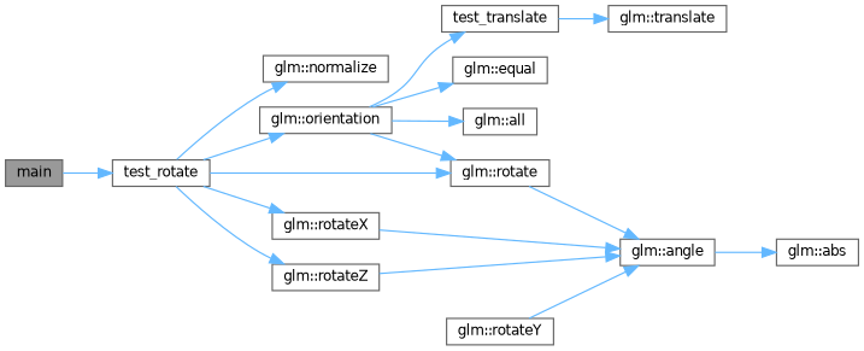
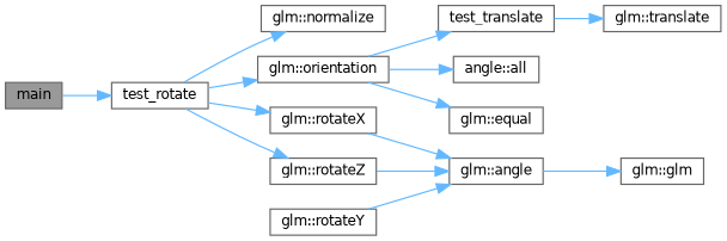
  digraph {
    rankdir=LR
    node [color=grey40 fillcolor=white fontname=Helvetica fontsize=10 shape=box style=filled]
    edge [color=steelblue1 fontname=Helvetica fontsize=10 labelfontname=Helvetica labelfontsize=10 style=solid]
    n1 [color=gray40 fillcolor=grey60 fontcolor=black height=0.2 label=main width=0.4]
    n2 [height=0.2 label=test_rotate width=0.4]
    n3 [height=0.2 label="glm::normalize" width=0.4]
    n4 [height=0.2 label="glm::orientation" width=0.4]
-   n5 [height=0.2 label="glm::rotate" width=0.4]
    n6 [height=0.2 label="glm::rotateX" width=0.4]
    n7 [height=0.2 label="glm::rotateZ" width=0.4]
    n8 [height=0.2 label=test_translate width=0.4]
    n9 [height=0.2 label="glm::translate" width=0.4]
-   n10 [height=0.2 label="glm::all" width=0.4]
+   n10 [height=0.2 label="angle::all" width=0.4]
    n11 [height=0.2 label="glm::equal" width=0.4]
    n12 [height=0.2 label="glm::angle" width=0.4]
    n13 [height=0.2 label="glm::rotateY" width=0.4]
-   n14 [height=0.2 label="glm::abs" width=0.4]
+   n14 [height=0.2 label="glm::glm" width=0.4]
    n1 -> n2
    n2 -> n3
    n2 -> n4
-   n2 -> n5
    n2 -> n6
    n2 -> n7
-   n4 -> n5
    n4 -> n8
    n4 -> n10
    n4 -> n11
-   n5 -> n12
    n6 -> n12
    n7 -> n12
    n8 -> n9
    n12 -> n14
    n13 -> n12
  }
